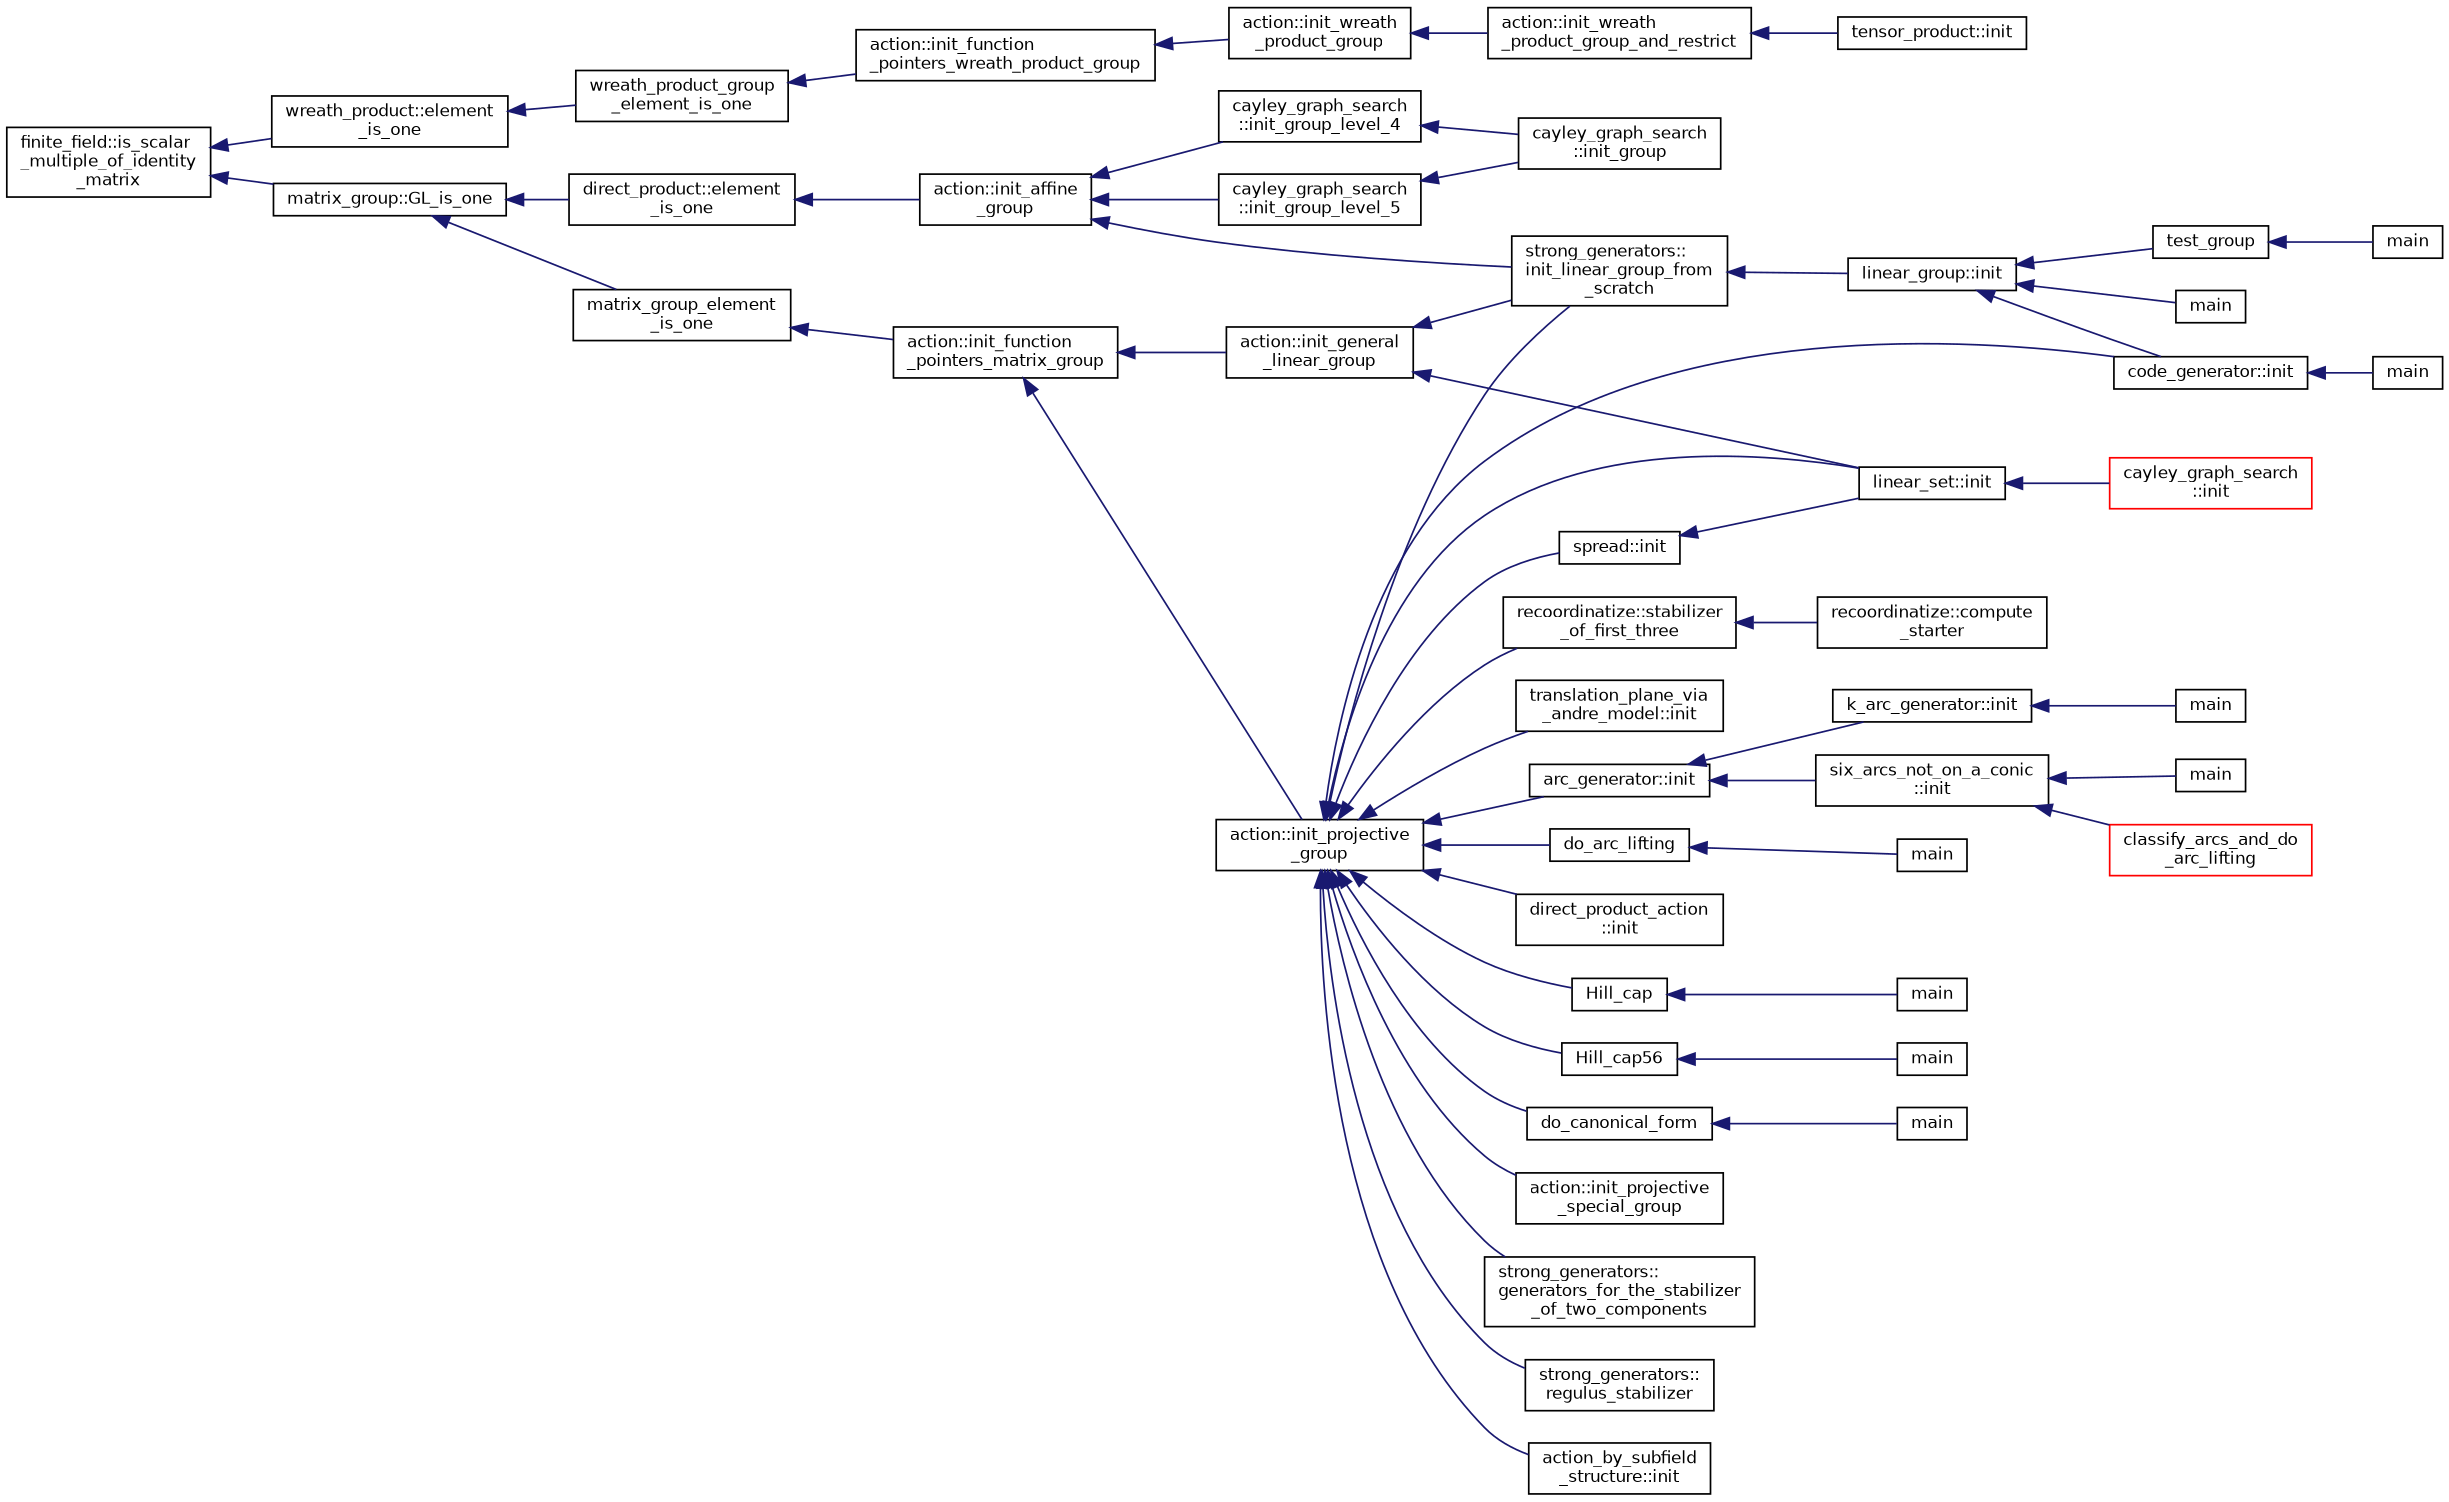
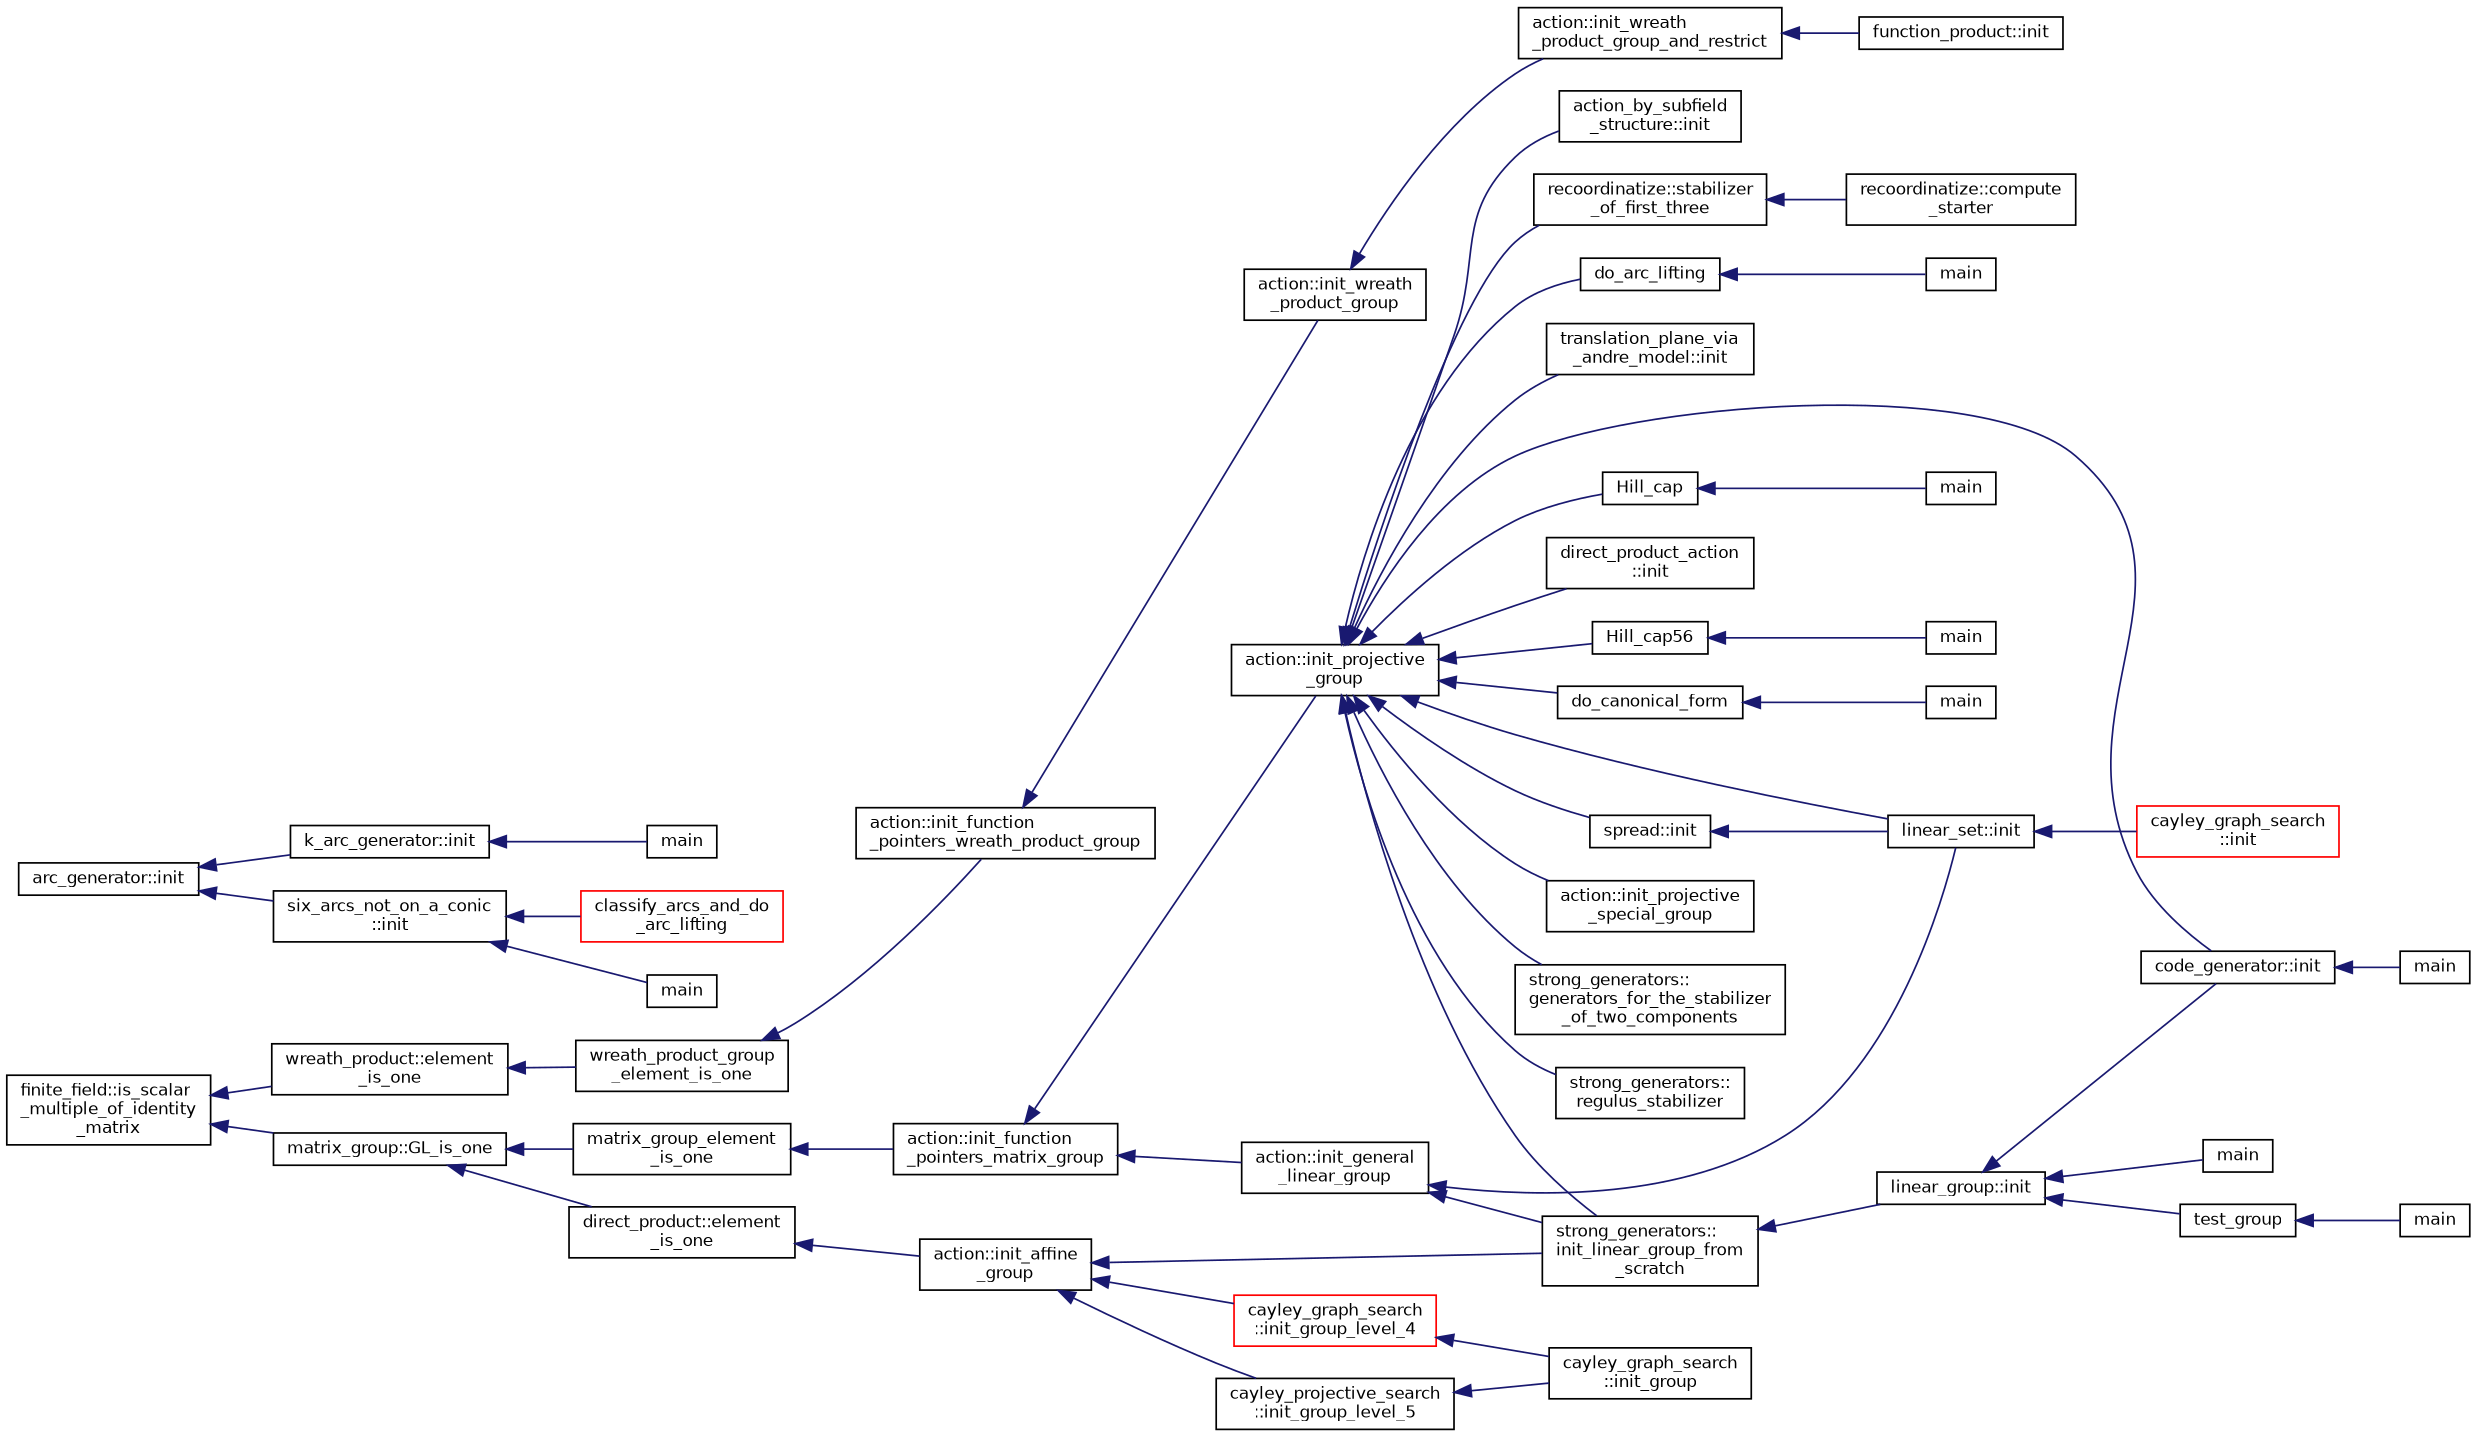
  digraph {
    rankdir=LR
    node [color=black fillcolor=white fontname=Helvetica fontsize=10 shape=record style=filled]
    edge [color=midnightblue dir=back fontname=Helvetica fontsize=10 labelfontname=Helvetica labelfontsize=10 style=solid]
    n1 [height=0.2 label="finite_field::is_scalar\l_multiple_of_identity\l_matrix" width=0.4]
    n2 [height=0.2 label="wreath_product::element\l_is_one" width=0.4]
    n3 [height=0.2 label="matrix_group::GL_is_one" width=0.4]
    n4 [height=0.2 label="wreath_product_group\l_element_is_one" width=0.4]
    n5 [height=0.2 label="direct_product::element\l_is_one" width=0.4]
    n6 [height=0.2 label="matrix_group_element\l_is_one" width=0.4]
    n7 [height=0.2 label="action::init_function\l_pointers_wreath_product_group" width=0.4]
    n8 [height=0.2 label="action::init_wreath\l_product_group" width=0.4]
    n9 [height=0.2 label="action::init_wreath\l_product_group_and_restrict" width=0.4]
-   n10 [height=0.2 label="tensor_product::init" width=0.4]
+   n10 [height=0.2 label="function_product::init" width=0.4]
    n11 [height=0.2 label="action::init_affine\l_group" width=0.4]
    n12 [height=0.2 label="action::init_function\l_pointers_matrix_group" width=0.4]
    n13 [height=0.2 label="action::init_projective\l_group" width=0.4]
    n14 [height=0.2 label="action::init_general\l_linear_group" width=0.4]
    n15 [height=0.2 label=do_arc_lifting width=0.4]
    n16 [height=0.2 label="code_generator::init" width=0.4]
    n17 [height=0.2 label="direct_product_action\l::init" width=0.4]
    n18 [height=0.2 label=Hill_cap width=0.4]
    n19 [height=0.2 label="linear_set::init" width=0.4]
    n20 [height=0.2 label=Hill_cap56 width=0.4]
    n21 [height=0.2 label=do_canonical_form width=0.4]
    n22 [height=0.2 label="action::init_projective\l_special_group" width=0.4]
    n23 [height=0.2 label="strong_generators::\linit_linear_group_from\l_scratch" width=0.4]
    n24 [height=0.2 label="strong_generators::\lgenerators_for_the_stabilizer\l_of_two_components" width=0.4]
    n25 [height=0.2 label="strong_generators::\lregulus_stabilizer" width=0.4]
    n26 [height=0.2 label="action_by_subfield\l_structure::init" width=0.4]
    n27 [height=0.2 label="arc_generator::init" width=0.4]
    n28 [height=0.2 label="recoordinatize::stabilizer\l_of_first_three" width=0.4]
    n29 [height=0.2 label="spread::init" width=0.4]
    n30 [height=0.2 label="translation_plane_via\l_andre_model::init" width=0.4]
-   n31 [height=0.2 label="cayley_graph_search\l::init_group_level_4" width=0.4]
-   n32 [height=0.2 label="cayley_graph_search\l::init_group_level_5" width=0.4]
+   n31 [color=red height=0.2 label="cayley_graph_search\l::init_group_level_4" width=0.4]
+   n32 [height=0.2 label="cayley_projective_search\l::init_group_level_5" width=0.4]
    n33 [height=0.2 label=main width=0.4]
    n34 [height=0.2 label=main width=0.4]
    n35 [height=0.2 label=main width=0.4]
    n36 [color=red height=0.2 label="cayley_graph_search\l::init" width=0.4]
    n37 [height=0.2 label=main width=0.4]
    n38 [height=0.2 label=main width=0.4]
    n39 [height=0.2 label="linear_group::init" width=0.4]
    n40 [height=0.2 label="k_arc_generator::init" width=0.4]
    n41 [height=0.2 label="six_arcs_not_on_a_conic\l::init" width=0.4]
    n42 [height=0.2 label="recoordinatize::compute\l_starter" width=0.4]
    n43 [height=0.2 label=test_group width=0.4]
    n44 [height=0.2 label=main width=0.4]
    n45 [height=0.2 label=main width=0.4]
    n46 [height=0.2 label=main width=0.4]
    n47 [color=red height=0.2 label="classify_arcs_and_do\l_arc_lifting" width=0.4]
    n48 [height=0.2 label=main width=0.4]
    n49 [height=0.2 label="cayley_graph_search\l::init_group" width=0.4]
    n1 -> n2
    n1 -> n3
    n2 -> n4
    n3 -> n5
    n3 -> n6
    n4 -> n7
    n5 -> n11
    n6 -> n12
    n7 -> n8
    n8 -> n9
    n9 -> n10
    n11 -> n23
    n11 -> n31
    n11 -> n32
    n12 -> n13
    n12 -> n14
    n13 -> n15
    n13 -> n16
    n13 -> n17
    n13 -> n18
    n13 -> n19
    n13 -> n20
    n13 -> n21
    n13 -> n22
    n13 -> n23
    n13 -> n24
    n13 -> n25
    n13 -> n26
-   n13 -> n27
    n13 -> n28
    n13 -> n29
    n13 -> n30
    n14 -> n19
    n14 -> n23
    n15 -> n33
    n16 -> n34
    n18 -> n35
    n19 -> n36
    n20 -> n37
    n21 -> n38
    n23 -> n39
    n27 -> n40
    n27 -> n41
    n28 -> n42
    n29 -> n19
    n31 -> n49
    n32 -> n49
    n39 -> n16
    n39 -> n43
    n39 -> n44
    n40 -> n46
    n41 -> n47
    n41 -> n48
    n43 -> n45
  }
